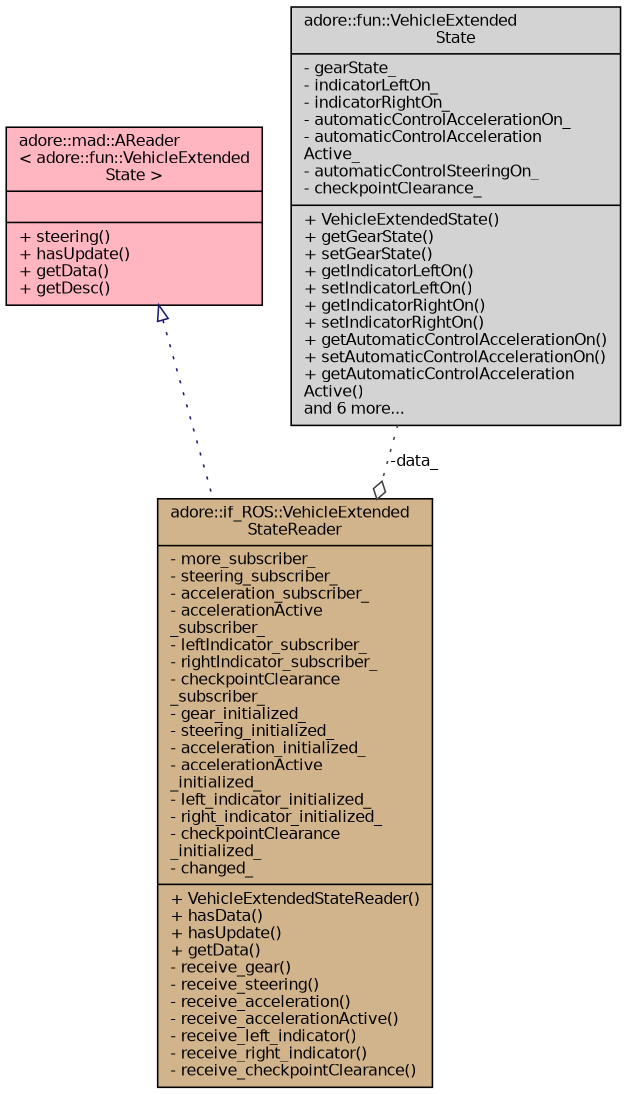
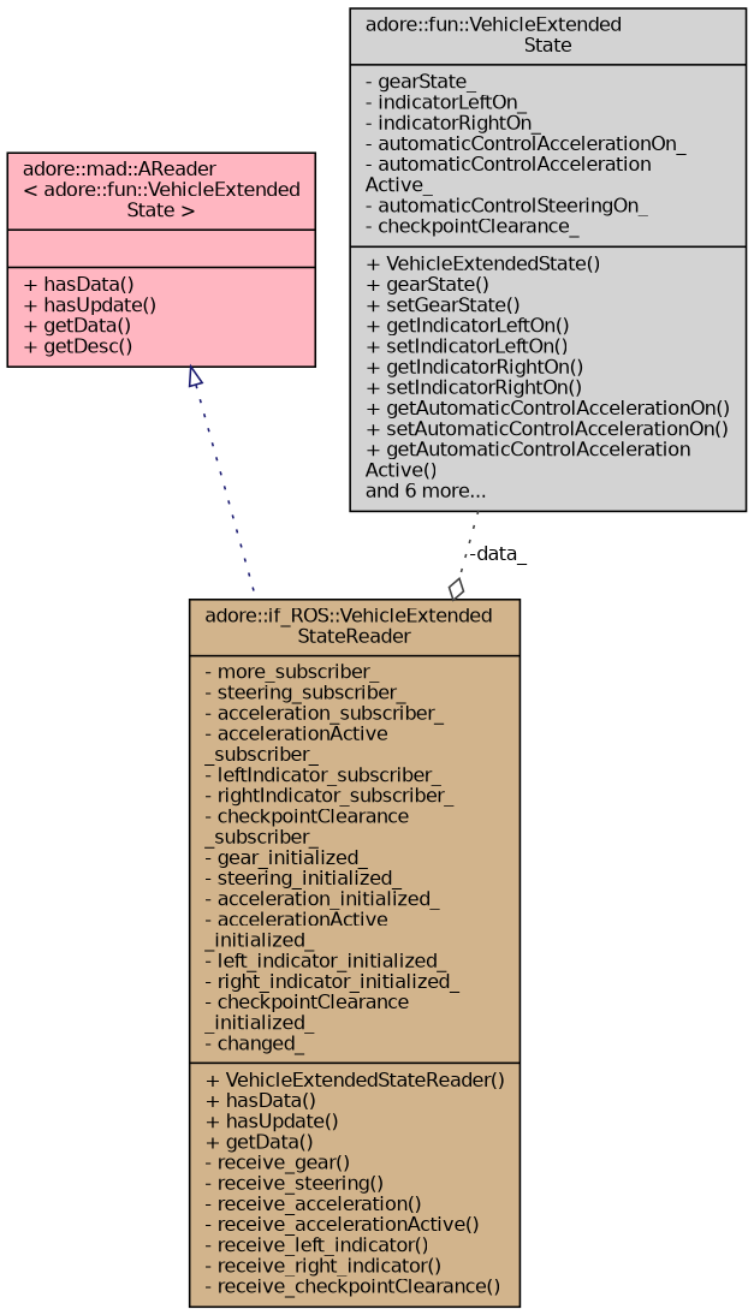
  digraph {
    node [color=black fontname=Helvetica fontsize=10 shape=record style=filled]
    edge [fontname=Helvetica fontsize=10 labelfontname=Helvetica labelfontsize=10 style=dotted]
    n1 [fillcolor=tan fontcolor=black height=0.2 label="{adore::if_ROS::VehicleExtended\lStateReader\n|- more_subscriber_\l- steering_subscriber_\l- acceleration_subscriber_\l- accelerationActive\l_subscriber_\l- leftIndicator_subscriber_\l- rightIndicator_subscriber_\l- checkpointClearance\l_subscriber_\l- gear_initialized_\l- steering_initialized_\l- acceleration_initialized_\l- accelerationActive\l_initialized_\l- left_indicator_initialized_\l- right_indicator_initialized_\l- checkpointClearance\l_initialized_\l- changed_\l|+ VehicleExtendedStateReader()\l+ hasData()\l+ hasUpdate()\l+ getData()\l- receive_gear()\l- receive_steering()\l- receive_acceleration()\l- receive_accelerationActive()\l- receive_left_indicator()\l- receive_right_indicator()\l- receive_checkpointClearance()\l}" width=0.4]
-   n2 [fillcolor=lightpink height=0.2 label="{adore::mad::AReader\l\< adore::fun::VehicleExtended\lState \>\n||+ steering()\l+ hasUpdate()\l+ getData()\l+ getDesc()\l}" width=0.4]
-   n3 [fillcolor=lightgrey height=0.2 label="{adore::fun::VehicleExtended\lState\n|- gearState_\l- indicatorLeftOn_\l- indicatorRightOn_\l- automaticControlAccelerationOn_\l- automaticControlAcceleration\lActive_\l- automaticControlSteeringOn_\l- checkpointClearance_\l|+ VehicleExtendedState()\l+ getGearState()\l+ setGearState()\l+ getIndicatorLeftOn()\l+ setIndicatorLeftOn()\l+ getIndicatorRightOn()\l+ setIndicatorRightOn()\l+ getAutomaticControlAccelerationOn()\l+ setAutomaticControlAccelerationOn()\l+ getAutomaticControlAcceleration\lActive()\land 6 more...\l}" width=0.4]
+   n2 [fillcolor=lightpink height=0.2 label="{adore::mad::AReader\l\< adore::fun::VehicleExtended\lState \>\n||+ hasData()\l+ hasUpdate()\l+ getData()\l+ getDesc()\l}" width=0.4]
+   n3 [fillcolor=lightgrey height=0.2 label="{adore::fun::VehicleExtended\lState\n|- gearState_\l- indicatorLeftOn_\l- indicatorRightOn_\l- automaticControlAccelerationOn_\l- automaticControlAcceleration\lActive_\l- automaticControlSteeringOn_\l- checkpointClearance_\l|+ VehicleExtendedState()\l+ gearState()\l+ setGearState()\l+ getIndicatorLeftOn()\l+ setIndicatorLeftOn()\l+ getIndicatorRightOn()\l+ setIndicatorRightOn()\l+ getAutomaticControlAccelerationOn()\l+ setAutomaticControlAccelerationOn()\l+ getAutomaticControlAcceleration\lActive()\land 6 more...\l}" width=0.4]
    n2 -> n1 [arrowtail=onormal color=midnightblue dir=back]
    n3 -> n1 [arrowhead=odiamond color=grey25 label=" -data_"]
  }
